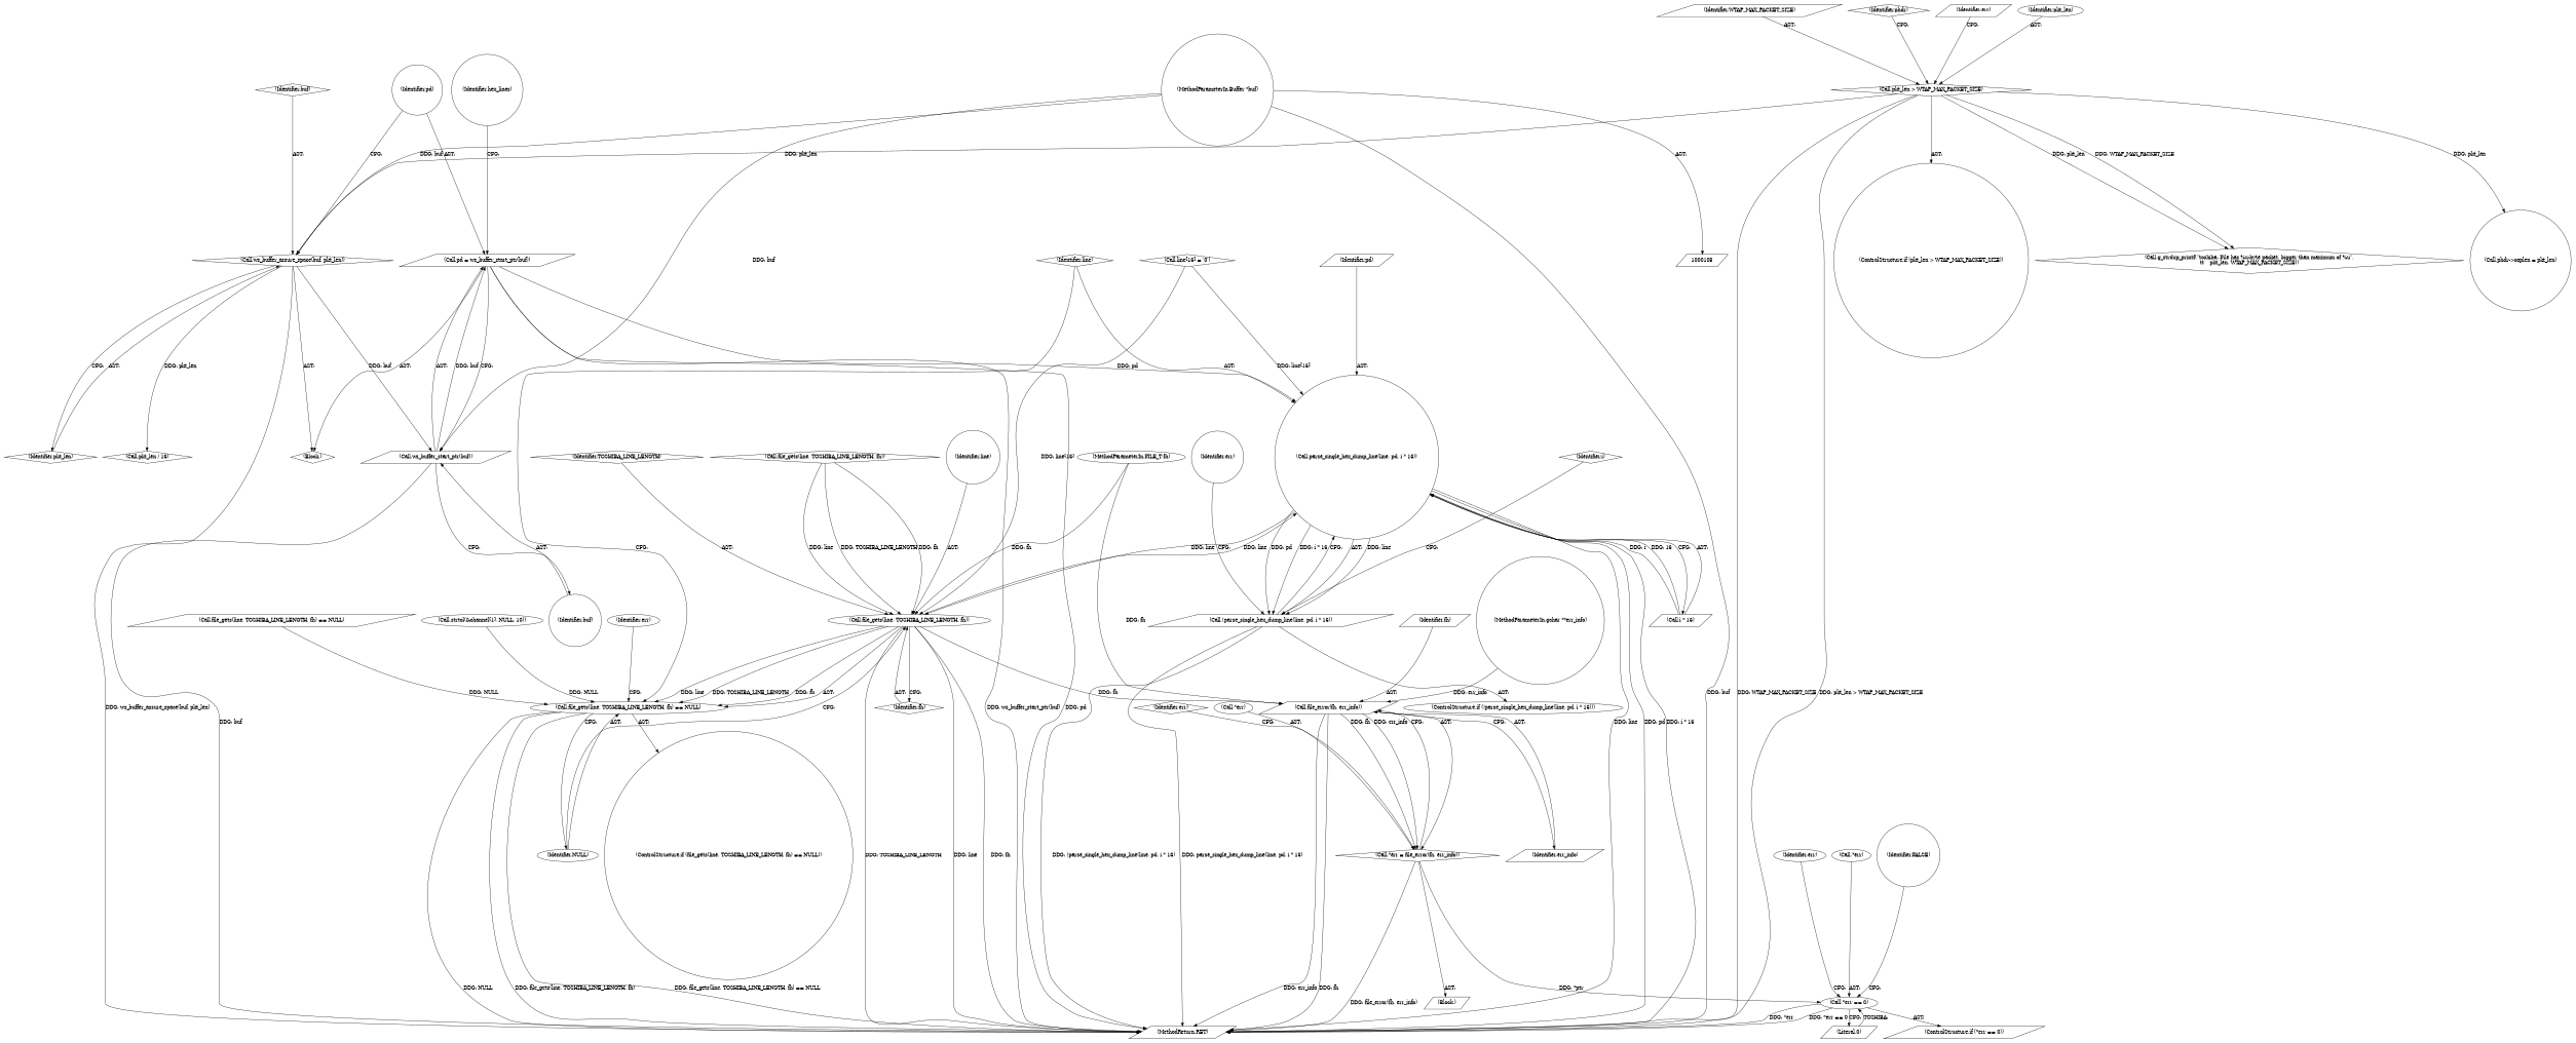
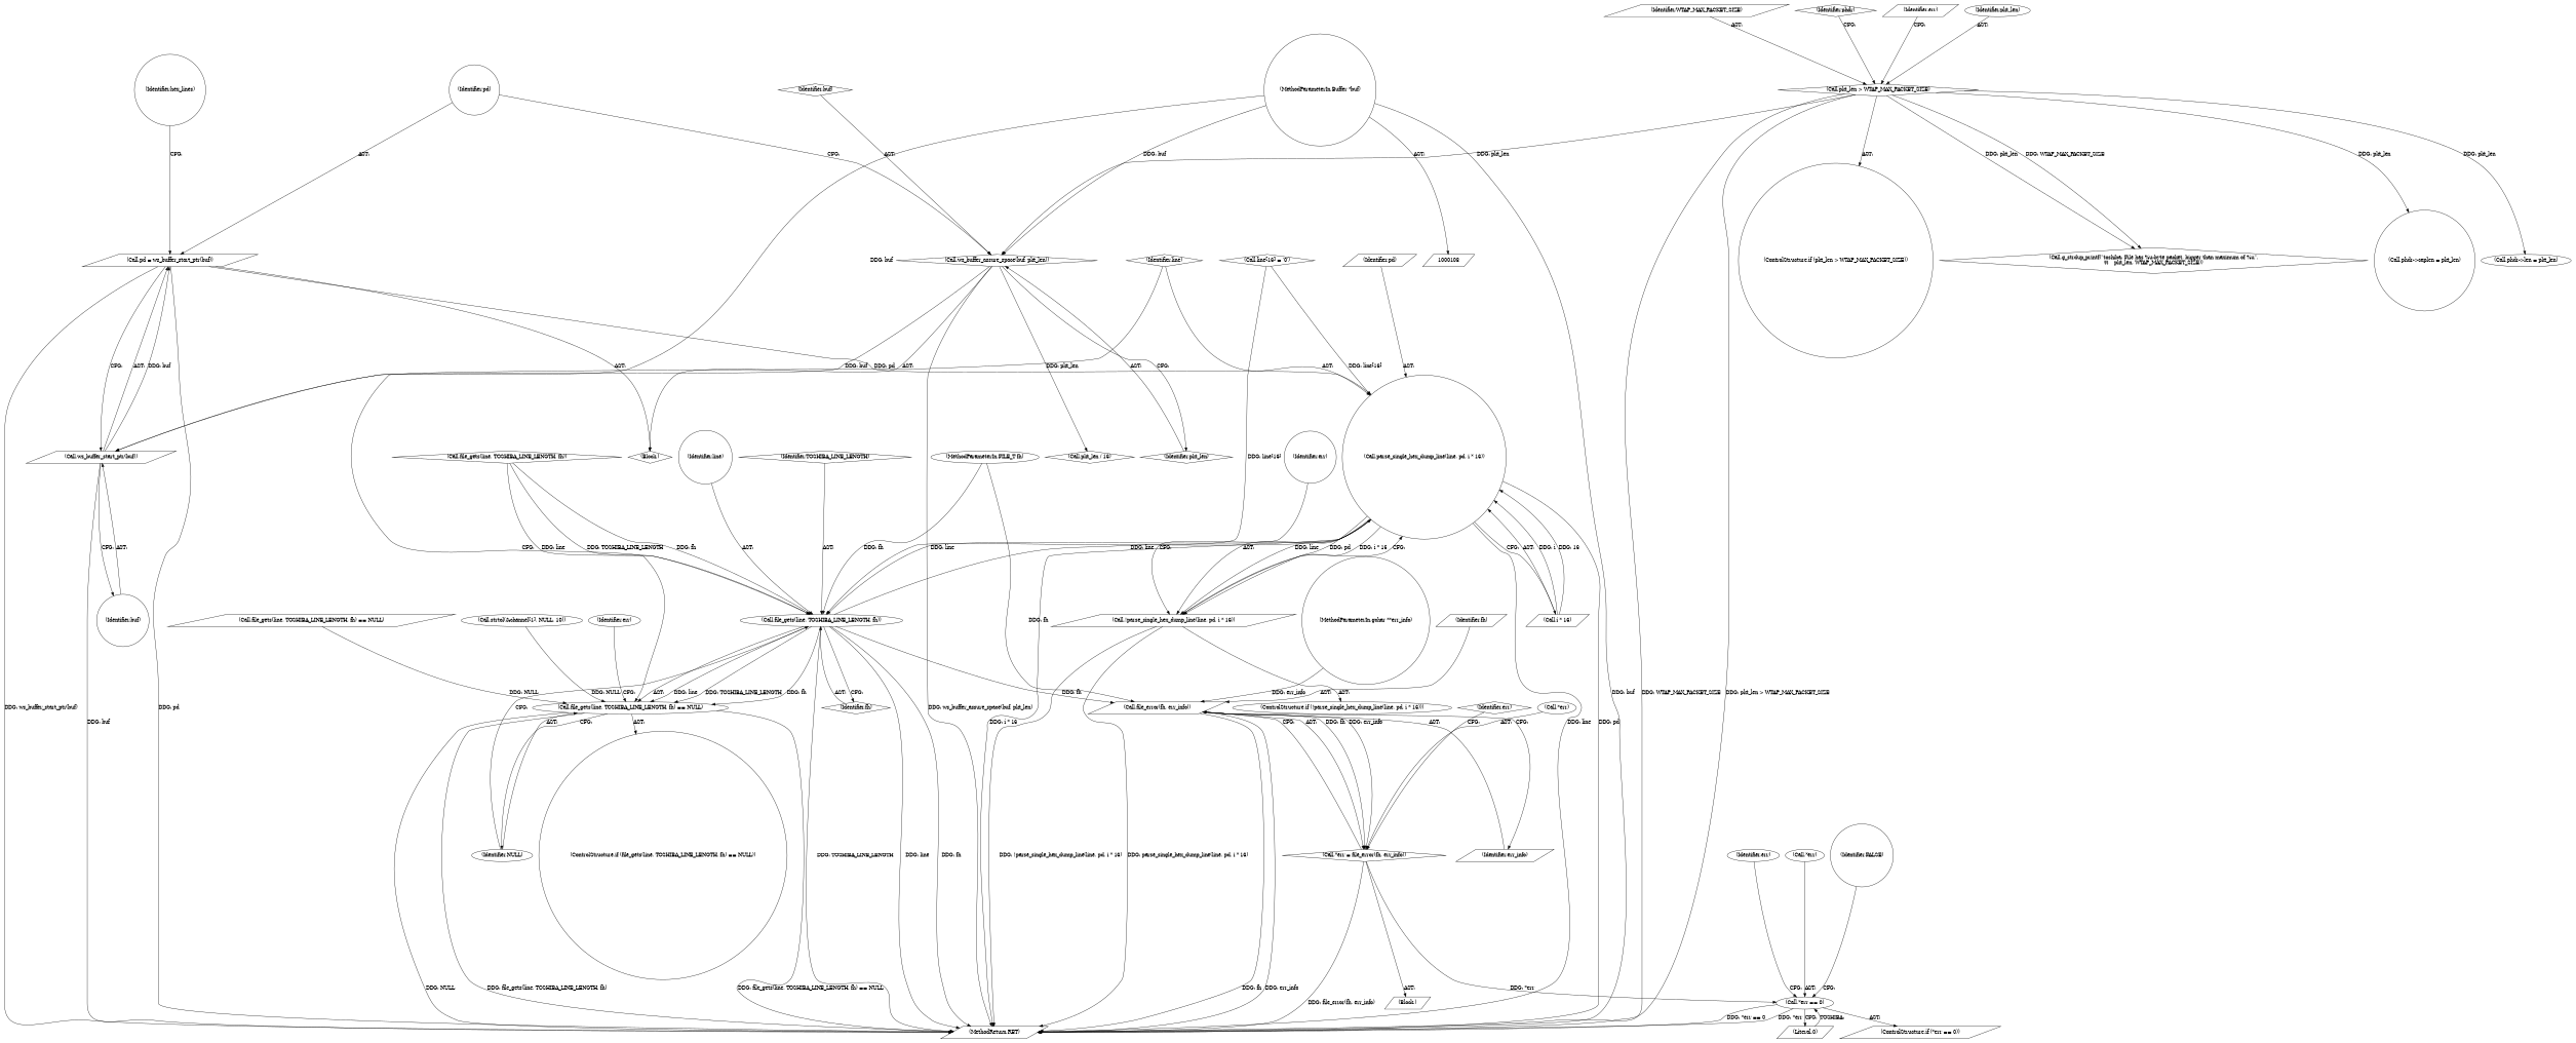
  digraph {
    node [shape=parallelogram]
    n1 [label="(Call,pd = ws_buffer_start_ptr(buf))"]
    n2 [label="(Call,ws_buffer_start_ptr(buf))"]
    n3 [label="(Call,parse_single_hex_dump_line(line, pd, i * 16))" shape=circle]
    n4 [label="(Block,)" shape=diamond]
    n5 [label="(MethodReturn,RET)"]
    n6 [label="(Identifier,buf)" shape=circle]
    n7 [label="(Call,file_gets(line, TOSHIBA_LINE_LENGTH, fh))" shape=ellipse]
    n8 [label="(Call,!parse_single_hex_dump_line(line, pd, i * 16))"]
    n9 [label="(Call,i * 16)"]
    n10 [label="(Call,ws_buffer_assure_space(buf, pkt_len))" shape=diamond]
    n11 [label="(Call,pkt_len / 16)" shape=diamond]
    n12 [label="(Identifier,pkt_len)" shape=diamond]
    n13 [label="(MethodParameterIn,Buffer *buf)" shape=circle]
    1000108
    n15 [label="(Call,pkt_len > WTAP_MAX_PACKET_SIZE)" shape=diamond]
    n16 [label="(ControlStructure,if (pkt_len > WTAP_MAX_PACKET_SIZE))" shape=circle]
    n17 [label="(Call,g_strdup_printf(\"toshiba: File has %u-byte packet, bigger than maximum of %u\",\n\t\t    pkt_len, WTAP_MAX_PACKET_SIZE))" shape=diamond]
    n18 [label="(Call,phdr->caplen = pkt_len)" shape=circle]
+   n19 [label="(Call,phdr->len = pkt_len)" shape=ellipse]
    n20 [label="(Identifier,WTAP_MAX_PACKET_SIZE)"]
    n21 [label="(Call,file_gets(line, TOSHIBA_LINE_LENGTH, fh) == NULL)" shape=ellipse]
    n22 [label="(Call,file_error(fh, err_info))"]
    n23 [label="(Identifier,fh)" shape=diamond]
    n24 [label="(ControlStructure,if (!parse_single_hex_dump_line(line, pd, i * 16)))" shape=ellipse]
    n25 [label="(ControlStructure,if (file_gets(line, TOSHIBA_LINE_LENGTH, fh) == NULL))" shape=circle]
    n26 [label="(Identifier,NULL)" shape=ellipse]
    n27 [label="(Call,*err = file_error(fh, err_info))" shape=diamond]
    n28 [label="(Identifier,err_info)"]
    n29 [label="(Call,*err == 0)" shape=ellipse]
    n30 [label="(Block,)"]
    n31 [label="(ControlStructure,if (*err == 0))"]
    n32 [label="(Literal,0)"]
    n33 [label="(Identifier,err)" shape=circle]
    n34 [label="(Identifier,buf)" shape=diamond]
    n35 [label="(Identifier,err)" shape=ellipse]
    n36 [label="(Identifier,fh)"]
    n37 [label="(Identifier,phdr)" shape=diamond]
    n38 [label="(Identifier,err)"]
    n39 [label="(Identifier,pd)"]
    n40 [label="(Call,file_gets(line, TOSHIBA_LINE_LENGTH, fh))" shape=diamond]
    n41 [label="(Identifier,FALSE)" shape=circle]
    n42 [label="(Call,file_gets(line, TOSHIBA_LINE_LENGTH, fh) == NULL)"]
    n43 [label="(Identifier,line)" shape=diamond]
    n44 [label="(Identifier,pkt_len)" shape=ellipse]
    n45 [label="(Identifier,line)" shape=circle]
    n46 [label="(Identifier,hex_lines)" shape=circle]
    n47 [label="(Call,strtol(&channel[1], NULL, 10))" shape=ellipse]
    n48 [label="(Identifier,TOSHIBA_LINE_LENGTH)" shape=diamond]
    n49 [label="(Call,*err)" shape=ellipse]
    n50 [label="(MethodParameterIn,gchar **err_info)" shape=circle]
    n51 [label="(Identifier,err)" shape=ellipse]
    n52 [label="(MethodParameterIn,FILE_T fh)" shape=ellipse]
    n53 [label="(Identifier,err)" shape=diamond]
-   n54 [label="(Identifier,i)" shape=diamond]
    n55 [label="(Call,*err)" shape=ellipse]
    n56 [label="(Call,line[16] = '\0')" shape=diamond]
    n57 [label="(Identifier,pd)" shape=circle]
    n1 -> n2 [label="CFG: "]
    n1 -> n3 [label="DDG: pd"]
    n1 -> n4 [label="AST: "]
    n1 -> n5 [label="DDG: ws_buffer_start_ptr(buf)"]
    n1 -> n5 [label="DDG: pd"]
    n2 -> n1 [label="AST: "]
    n2 -> n1 [label="DDG: buf"]
    n2 -> n5 [label="DDG: buf"]
    n2 -> n6 [label="CFG: "]
    n3 -> n5 [label="DDG: i * 16"]
    n3 -> n5 [label="DDG: line"]
    n3 -> n5 [label="DDG: pd"]
    n3 -> n7 [label="DDG: line"]
    n3 -> n8 [label="AST: "]
    n3 -> n8 [label="DDG: line"]
    n3 -> n8 [label="DDG: pd"]
    n3 -> n8 [label="DDG: i * 16"]
    n3 -> n9 [label="CFG: "]
    n6 -> n2 [label="AST: "]
    n7 -> n3 [label="DDG: line"]
    n7 -> n5 [label="DDG: TOSHIBA_LINE_LENGTH"]
    n7 -> n5 [label="DDG: line"]
    n7 -> n5 [label="DDG: fh"]
    n7 -> n21 [label="AST: "]
    n7 -> n21 [label="DDG: line"]
    n7 -> n21 [label="DDG: TOSHIBA_LINE_LENGTH"]
    n7 -> n21 [label="DDG: fh"]
    n7 -> n22 [label="DDG: fh"]
    n7 -> n23 [label="CFG: "]
    n8 -> n3 [label="CFG: "]
    n8 -> n5 [label="DDG: !parse_single_hex_dump_line(line, pd, i * 16)"]
    n8 -> n5 [label="DDG: parse_single_hex_dump_line(line, pd, i * 16)"]
    n8 -> n24 [label="AST: "]
    n9 -> n3 [label="AST: "]
    n9 -> n3 [label="DDG: i"]
    n9 -> n3 [label="DDG: 16"]
    n10 -> n2 [label="DDG: buf"]
    n10 -> n4 [label="AST: "]
    n10 -> n5 [label="DDG: ws_buffer_assure_space(buf, pkt_len)"]
    n10 -> n11 [label="DDG: pkt_len"]
    n10 -> n12 [label="CFG: "]
    n12 -> n10 [label="AST: "]
    n13 -> n2 [label="DDG: buf"]
    n13 -> n5 [label="DDG: buf"]
    n13 -> n10 [label="DDG: buf"]
    n13 -> 1000108 [label="AST: "]
    n15 -> n5 [label="DDG: WTAP_MAX_PACKET_SIZE"]
    n15 -> n5 [label="DDG: pkt_len > WTAP_MAX_PACKET_SIZE"]
    n15 -> n10 [label="DDG: pkt_len"]
    n15 -> n16 [label="AST: "]
    n15 -> n17 [label="DDG: pkt_len"]
    n15 -> n17 [label="DDG: WTAP_MAX_PACKET_SIZE"]
    n15 -> n18 [label="DDG: pkt_len"]
+   n15 -> n19 [label="DDG: pkt_len"]
    n20 -> n15 [label="AST: "]
    n21 -> n5 [label="DDG: NULL"]
    n21 -> n5 [label="DDG: file_gets(line, TOSHIBA_LINE_LENGTH, fh)"]
    n21 -> n5 [label="DDG: file_gets(line, TOSHIBA_LINE_LENGTH, fh) == NULL"]
    n21 -> n25 [label="AST: "]
    n21 -> n26 [label="CFG: "]
    n22 -> n5 [label="DDG: fh"]
    n22 -> n5 [label="DDG: err_info"]
    n22 -> n27 [label="AST: "]
    n22 -> n27 [label="DDG: fh"]
    n22 -> n27 [label="DDG: err_info"]
    n22 -> n28 [label="CFG: "]
    n23 -> n7 [label="AST: "]
    n26 -> n7 [label="CFG: "]
    n26 -> n21 [label="AST: "]
    n27 -> n5 [label="DDG: file_error(fh, err_info)"]
    n27 -> n22 [label="CFG: "]
-   n27 -> n29 [label="DDG: *ptr"]
+   n27 -> n29 [label="DDG: *err"]
    n27 -> n30 [label="AST: "]
    n28 -> n22 [label="AST: "]
    n29 -> n5 [label="DDG: *err == 0"]
    n29 -> n5 [label="DDG: *err"]
    n29 -> n31 [label="AST: "]
    n29 -> n32 [label="CFG: "]
    n32 -> n29 [label="TOSHIBA: "]
    n33 -> n8 [label="CFG: "]
    n34 -> n10 [label="AST: "]
    n35 -> n21 [label="CFG: "]
    n36 -> n22 [label="AST: "]
    n37 -> n15 [label="CFG: "]
    n38 -> n15 [label="CFG: "]
    n39 -> n3 [label="AST: "]
    n40 -> n7 [label="DDG: line"]
    n40 -> n7 [label="DDG: TOSHIBA_LINE_LENGTH"]
    n40 -> n7 [label="DDG: fh"]
    n41 -> n29 [label="CFG: "]
    n42 -> n21 [label="DDG: NULL"]
    n43 -> n3 [label="AST: "]
    n43 -> n21 [label="CFG: "]
    n44 -> n15 [label="AST: "]
    n45 -> n7 [label="AST: "]
    n46 -> n1 [label="CFG: "]
    n47 -> n21 [label="DDG: NULL"]
    n48 -> n7 [label="AST: "]
    n49 -> n27 [label="AST: "]
    n50 -> n22 [label="DDG: err_info"]
    n51 -> n29 [label="CFG: "]
    n52 -> n7 [label="DDG: fh"]
    n52 -> n22 [label="DDG: fh"]
    n53 -> n27 [label="CFG: "]
-   n54 -> n8 [label="CFG: "]
    n55 -> n29 [label="AST: "]
    n56 -> n3 [label="DDG: line[16]"]
    n56 -> n7 [label="DDG: line[16]"]
    n57 -> n1 [label="AST: "]
    n57 -> n10 [label="CFG: "]
  }
